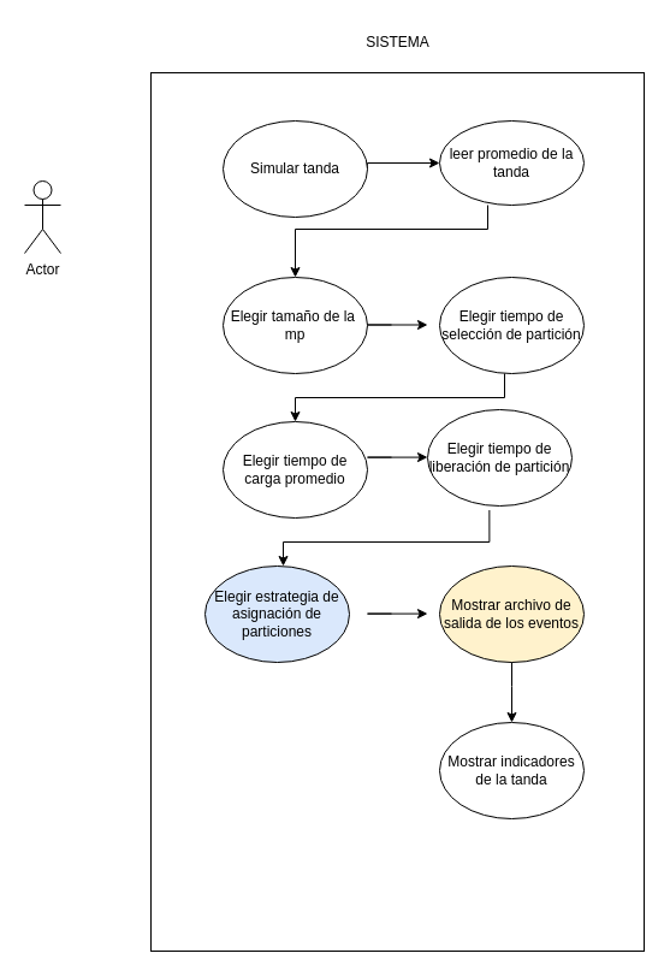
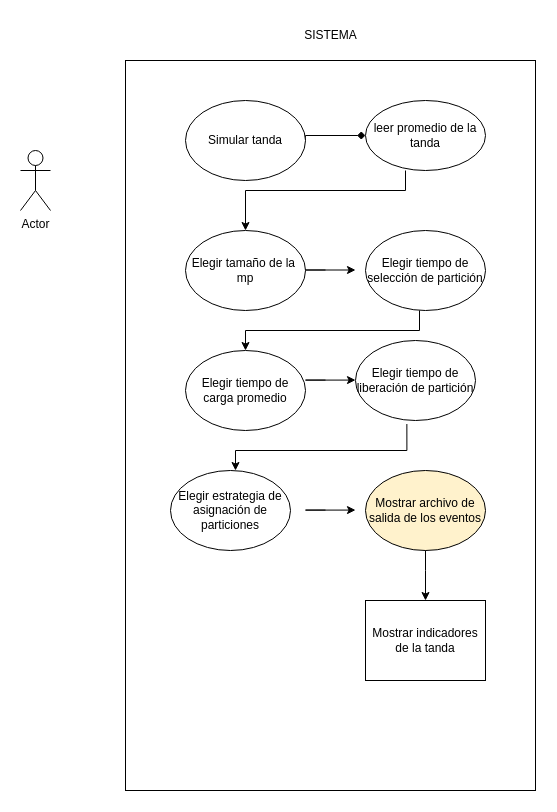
  <mxCell id="0" />
  <mxCell id="1" parent="0" />
  <mxCell id="2" value="" style="rounded=0;whiteSpace=wrap;html=1;" vertex="1" parent="1"><mxGeometry x="125" y="60" width="410" height="730" as="geometry" /></mxCell>
- <mxCell id="3" style="edgeStyle=orthogonalEdgeStyle;rounded=0;orthogonalLoop=1;jettySize=auto;html=1;exitX=1;exitY=0.5;exitDx=0;exitDy=0;entryX=0;entryY=0.5;entryDx=0;entryDy=0;" edge="1" parent="1" source="4" target="5"><mxGeometry relative="1" as="geometry"><Array as="points"><mxPoint x="305" y="135" /></Array></mxGeometry></mxCell>
+ <mxCell id="3" style="edgeStyle=orthogonalEdgeStyle;rounded=0;orthogonalLoop=1;jettySize=auto;html=1;exitX=1;exitY=0.5;exitDx=0;exitDy=0;entryX=0;entryY=0.5;entryDx=0;entryDy=0;endArrow=diamond;" edge="1" parent="1" source="4" target="5"><mxGeometry relative="1" as="geometry"><Array as="points"><mxPoint x="305" y="135" /></Array></mxGeometry></mxCell>
  <mxCell id="4" value="Simular tanda" style="ellipse;whiteSpace=wrap;html=1;" vertex="1" parent="1"><mxGeometry x="185" y="100" width="120" height="80" as="geometry" /></mxCell>
  <mxCell id="5" value="leer promedio de la tanda" style="ellipse;whiteSpace=wrap;html=1;" vertex="1" parent="1"><mxGeometry x="365" y="100" width="120" height="70" as="geometry" /></mxCell>
  <mxCell id="6" value="Actor" style="shape=umlActor;verticalLabelPosition=bottom;verticalAlign=top;html=1;outlineConnect=0;" vertex="1" parent="1"><mxGeometry x="20" y="150" width="30" height="60" as="geometry" /></mxCell>
  <mxCell id="7" value="SISTEMA" style="text;html=1;align=center;verticalAlign=middle;resizable=0;points=[];autosize=1;strokeColor=none;fillColor=none;" vertex="1" parent="1"><mxGeometry x="290" y="20" width="80" height="30" as="geometry" /></mxCell>
  <mxCell id="8" value="Elegir tamaño de la&amp;nbsp;&lt;br&gt;mp" style="ellipse;whiteSpace=wrap;html=1;" vertex="1" parent="1"><mxGeometry x="185" y="230" width="120" height="80" as="geometry" /></mxCell>
  <mxCell id="9" value="Elegir tiempo de selección de partición" style="ellipse;whiteSpace=wrap;html=1;" vertex="1" parent="1"><mxGeometry x="365" y="230" width="120" height="80" as="geometry" /></mxCell>
  <mxCell id="10" value="Elegir tiempo de carga promedio" style="ellipse;whiteSpace=wrap;html=1;" vertex="1" parent="1"><mxGeometry x="185" y="350" width="120" height="80" as="geometry" /></mxCell>
  <mxCell id="11" value="Elegir tiempo de liberación de partición" style="ellipse;whiteSpace=wrap;html=1;" vertex="1" parent="1"><mxGeometry x="355" y="340" width="120" height="80" as="geometry" /></mxCell>
- <mxCell id="12" value="Elegir estrategia de asignación de particiones" style="ellipse;whiteSpace=wrap;html=1;fillColor=#dae8fc;" vertex="1" parent="1"><mxGeometry x="170" y="470" width="120" height="80" as="geometry" /></mxCell>
+ <mxCell id="12" value="Elegir estrategia de asignación de particiones" style="ellipse;whiteSpace=wrap;html=1;" vertex="1" parent="1"><mxGeometry x="170" y="470" width="120" height="80" as="geometry" /></mxCell>
  <mxCell id="13" value="Mostrar archivo de salida de los eventos" style="ellipse;whiteSpace=wrap;html=1;fillColor=#fff2cc;" vertex="1" parent="1"><mxGeometry x="365" y="470" width="120" height="80" as="geometry" /></mxCell>
  <mxCell id="14" style="edgeStyle=orthogonalEdgeStyle;rounded=0;orthogonalLoop=1;jettySize=auto;html=1;entryX=0.5;entryY=0;entryDx=0;entryDy=0;" edge="1" parent="1" target="8"><mxGeometry relative="1" as="geometry"><mxPoint x="405" y="170" as="sourcePoint" /><mxPoint x="455" y="205" as="targetPoint" /><Array as="points"><mxPoint x="405" y="190" /><mxPoint x="245" y="190" /></Array></mxGeometry></mxCell>
  <mxCell id="15" style="edgeStyle=orthogonalEdgeStyle;rounded=0;orthogonalLoop=1;jettySize=auto;html=1;" edge="1" parent="1"><mxGeometry relative="1" as="geometry"><mxPoint x="325" y="269.5" as="sourcePoint" /><mxPoint x="355" y="269.5" as="targetPoint" /><Array as="points"><mxPoint x="305" y="269.5" /></Array></mxGeometry></mxCell>
  <mxCell id="16" style="edgeStyle=orthogonalEdgeStyle;rounded=0;orthogonalLoop=1;jettySize=auto;html=1;" edge="1" parent="1"><mxGeometry relative="1" as="geometry"><mxPoint x="419" y="310" as="sourcePoint" /><mxPoint x="245" y="350" as="targetPoint" /><Array as="points"><mxPoint x="419" y="330" /><mxPoint x="245" y="330" /><mxPoint x="245" y="349" /></Array></mxGeometry></mxCell>
  <mxCell id="17" style="edgeStyle=orthogonalEdgeStyle;rounded=0;orthogonalLoop=1;jettySize=auto;html=1;" edge="1" parent="1"><mxGeometry relative="1" as="geometry"><mxPoint x="325" y="379.58" as="sourcePoint" /><mxPoint x="355" y="379.58" as="targetPoint" /><Array as="points"><mxPoint x="305" y="379.58" /></Array></mxGeometry></mxCell>
  <mxCell id="18" style="edgeStyle=orthogonalEdgeStyle;rounded=0;orthogonalLoop=1;jettySize=auto;html=1;" edge="1" parent="1"><mxGeometry relative="1" as="geometry"><mxPoint x="325" y="509.58" as="sourcePoint" /><mxPoint x="355" y="509.58" as="targetPoint" /><Array as="points"><mxPoint x="305" y="509.58" /></Array></mxGeometry></mxCell>
  <mxCell id="19" style="edgeStyle=orthogonalEdgeStyle;rounded=0;orthogonalLoop=1;jettySize=auto;html=1;exitX=0.428;exitY=1.044;exitDx=0;exitDy=0;exitPerimeter=0;" edge="1" parent="1" source="11"><mxGeometry relative="1" as="geometry"><mxPoint x="409" y="430" as="sourcePoint" /><mxPoint x="235" y="470" as="targetPoint" /><Array as="points"><mxPoint x="406" y="450" /><mxPoint x="235" y="450" /></Array></mxGeometry></mxCell>
- <mxCell id="20" value="Mostrar indicadores de la tanda" style="ellipse;whiteSpace=wrap;html=1;" vertex="1" parent="1"><mxGeometry x="365" y="600" width="120" height="80" as="geometry" /></mxCell>
+ <mxCell id="20" value="Mostrar indicadores de la tanda" style="whiteSpace=wrap;html=1;rounded=0;" vertex="1" parent="1"><mxGeometry x="365" y="600" width="120" height="80" as="geometry" /></mxCell>
  <mxCell id="21" style="edgeStyle=orthogonalEdgeStyle;rounded=0;orthogonalLoop=1;jettySize=auto;html=1;exitX=0.5;exitY=1;exitDx=0;exitDy=0;entryX=0.5;entryY=0;entryDx=0;entryDy=0;" edge="1" parent="1" source="13" target="20"><mxGeometry relative="1" as="geometry"><mxPoint x="420" y="585.01" as="sourcePoint" /><mxPoint x="405" y="585" as="targetPoint" /><Array as="points"><mxPoint x="425" y="570" /><mxPoint x="425" y="570" /></Array></mxGeometry></mxCell>
